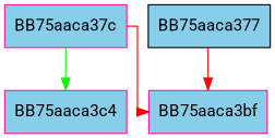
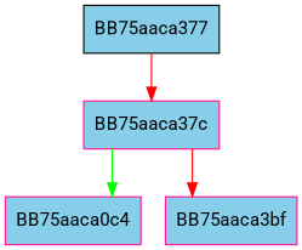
  digraph {
    fontname=Roboto
    splines=ortho
    node [color=deeppink fillcolor=skyblue fontname=Roboto shape=box style=filled]
    edge [color=red fontname=Roboto]
    BB75aaca37c
-   BB75aaca3c4
+   BB75aaca3c4 [label=BB75aaca0c4]
    BB75aaca3bf
    BB75aaca377 [color=black]
    BB75aaca37c -> BB75aaca3c4 [color=green]
    BB75aaca37c -> BB75aaca3bf
-   BB75aaca377 -> BB75aaca3bf
+   BB75aaca377 -> BB75aaca37c
  }
